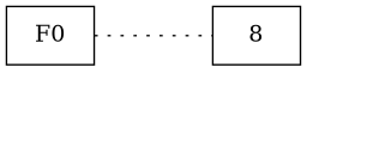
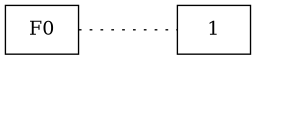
  digraph {
    rankdir=LR
    node [shape=box]
    "CONST NODES" [shape=plaintext style=invis]
    F0
-   n3 [label=8]
+   n3 [label=1]
    subgraph sub_1 {
      "CONST NODES"
    }
    subgraph sub_2 {
      rank=same
      F0
    }
    subgraph sub_3 {
      rank=same
      "CONST NODES"
      subgraph sub_4 {
        rank=same
        n3
      }
    }
    F0 -> n3 [dir=none style=dotted]
  }
